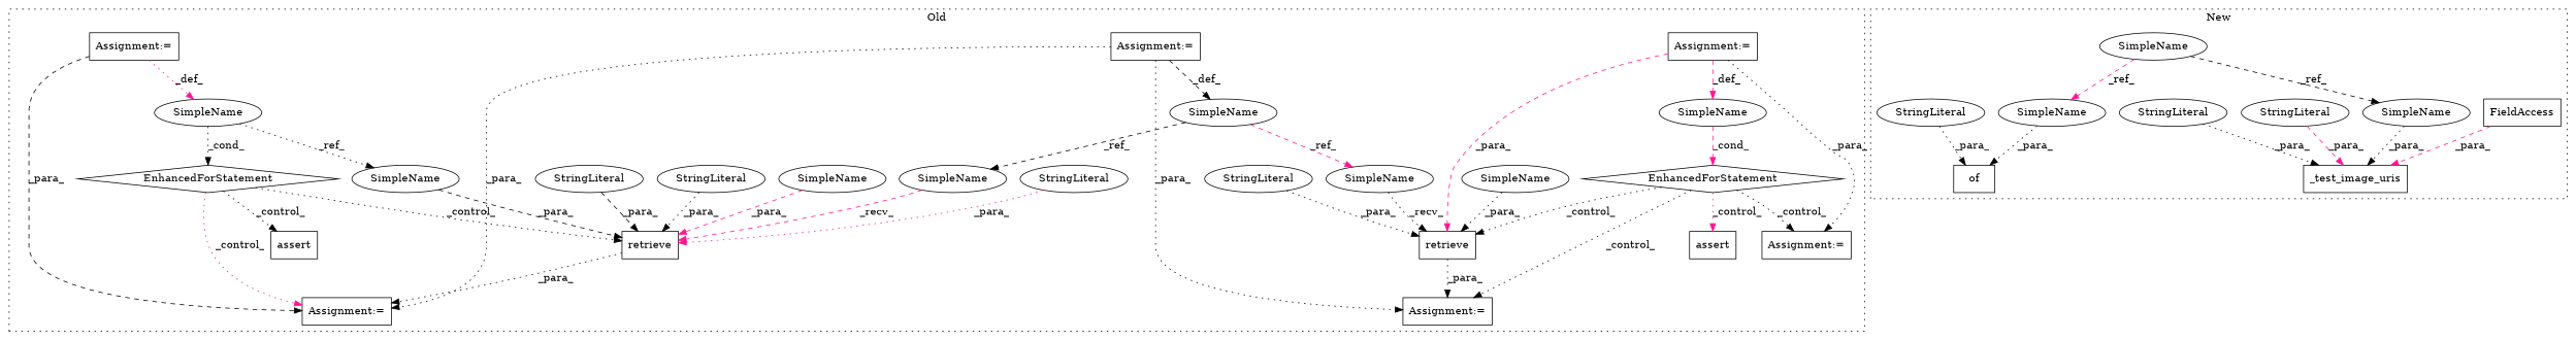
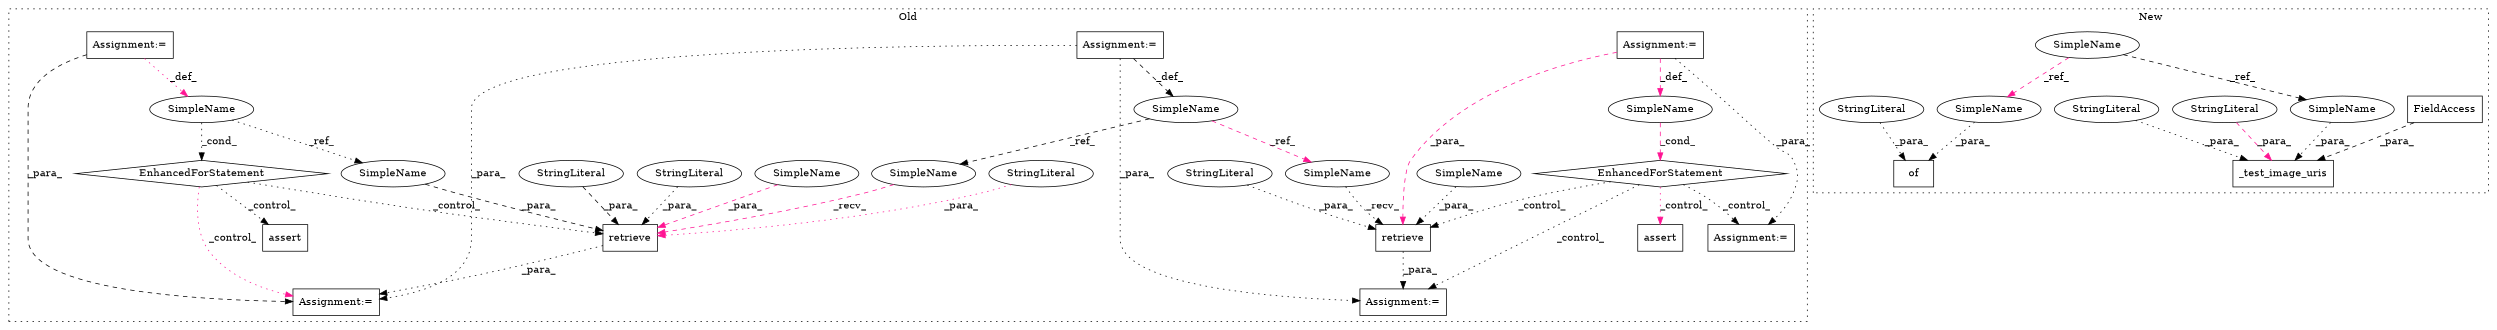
  digraph {
    node [a=42 l=28 s=4254 shape=ellipse]
    edge [color=black style=dotted]
    n1 [a=6 l=7 label=assert s=4974 shape=box]
    n2 [l=6 label=SimpleName s=4719]
    n3 [a=70 l="53,2" label=EnhancedForStatement s="4659,4770" shape=diamond]
    n4 [a=32 l="9,1" label=retrieve s="4795,4885" shape=box]
    n5 [l=10 label=SimpleName]
    n6 [a=32 l="9,1" label=retrieve s="4442,4531" shape=box]
    n7 [l=9 label=SimpleName s=4376]
    n8 [a=70 l="78,2" label=EnhancedForStatement s="4291,4417" shape=diamond]
    n9 [a=6 l=7 label=assert s=4623 shape=box]
    n10 [a=45 l=5 label=StringLiteral s=4500]
    n11 [a=7 l=1 label="Assignment:=" s=4783 shape=box]
    n12 [a=7 l=1 label="Assignment:=" s=4430 shape=box]
    n13 [a=7 l="78,2" label="Assignment:=" s="4291,4417" shape=box]
    n14 [a=45 l=5 label=StringLiteral s=4853]
    n15 [a=45 l=14 label=StringLiteral s=4859]
    n16 [a=7 l=35 label="Assignment:=" s=4188 shape=box]
    n17 [a=7 l=1 label="Assignment:=" s=4548 shape=box]
    n18 [a=7 l=10 label="Assignment:=" shape=box]
    n19 [a=45 l=12 label=StringLiteral s=4804]
    n20 [label=SimpleName s=4824]
    n21 [label=SimpleName s=4471]
    n22 [l=6 label=SimpleName s=4817]
    n23 [l=10 label=SimpleName s=4784]
    n24 [l=10 label=SimpleName s=4431]
    n25 [a=32 l="17,1" label=_test_image_uris s="3744,3907" shape=box]
    n26 [a=45 l=11 label=StringLiteral s=3809]
    n27 [a=45 l=5 label=StringLiteral s=3803]
    n28 [a=22 l=26 label=FieldAccess s=3821 shape=box]
    n29 [a=32 l="3,1" label=of s="3852,3906" shape=box]
    n30 [a=45 l=22 label=StringLiteral s=3855]
    n31 [label=SimpleName s=3709]
    n32 [label=SimpleName s=3878]
    n33 [label=SimpleName s=3774]
    subgraph cluster_1 {
      label=Old
      style=dotted
      n1
      n2
      n3
      n4
      n5
      n6
      n7
      n8
      n9
      n10
      n11
      n12
      n13
      n14
      n15
      n16
      n17
      n18
      n19
      n20
      n21
      n22
      n23
      n24
    }
    subgraph cluster_2 {
      label=New
      style=dotted
      n25
      n26
      n27
      n28
      n29
      n30
      n31
      n32
      n33
    }
    n2 -> n3 [label=_cond_]
    n2 -> n22 [label=_ref_]
    n3 -> n1 [label=_control_]
    n3 -> n4 [label=_control_]
    n3 -> n11 [color=deeppink label=_control_]
    n4 -> n11 [label=_para_]
    n5 -> n23 [label=_ref_ style=dashed]
    n5 -> n24 [color=deeppink label=_ref_ style=dashed]
    n6 -> n12 [label=_para_]
    n7 -> n8 [color=deeppink label=_cond_ style=dashed]
    n8 -> n6 [label=_control_]
    n8 -> n9 [color=deeppink label=_control_]
    n8 -> n12 [label=_control_]
    n8 -> n17 [label=_control_]
    n10 -> n6 [label=_para_]
    n13 -> n6 [color=deeppink label=_para_ style=dashed]
    n13 -> n7 [color=deeppink label=_def_ style=dashed]
    n13 -> n17 [label=_para_]
    n14 -> n4 [label=_para_]
    n15 -> n4 [label=_para_ style=dashed]
    n16 -> n2 [color=deeppink label=_def_]
    n16 -> n11 [label=_para_ style=dashed]
    n18 -> n5 [label=_def_ style=dashed]
    n18 -> n11 [label=_para_]
    n18 -> n12 [label=_para_]
    n19 -> n4 [color=deeppink label=_para_]
    n20 -> n4 [color=deeppink label=_para_ style=dashed]
    n21 -> n6 [label=_para_]
    n22 -> n4 [label=_para_ style=dashed]
    n23 -> n4 [color=deeppink label=_recv_ style=dashed]
    n24 -> n6 [label=_recv_]
    n26 -> n25 [color=deeppink label=_para_ style=dashed]
    n27 -> n25 [label=_para_]
-   n28 -> n25 [color=deeppink label=_para_ style=dashed]
+   n28 -> n25 [label=_para_ style=dashed]
    n30 -> n29 [label=_para_]
    n31 -> n32 [color=deeppink label=_ref_ style=dashed]
    n31 -> n33 [label=_ref_ style=dashed]
    n32 -> n29 [label=_para_]
    n33 -> n25 [label=_para_]
  }
